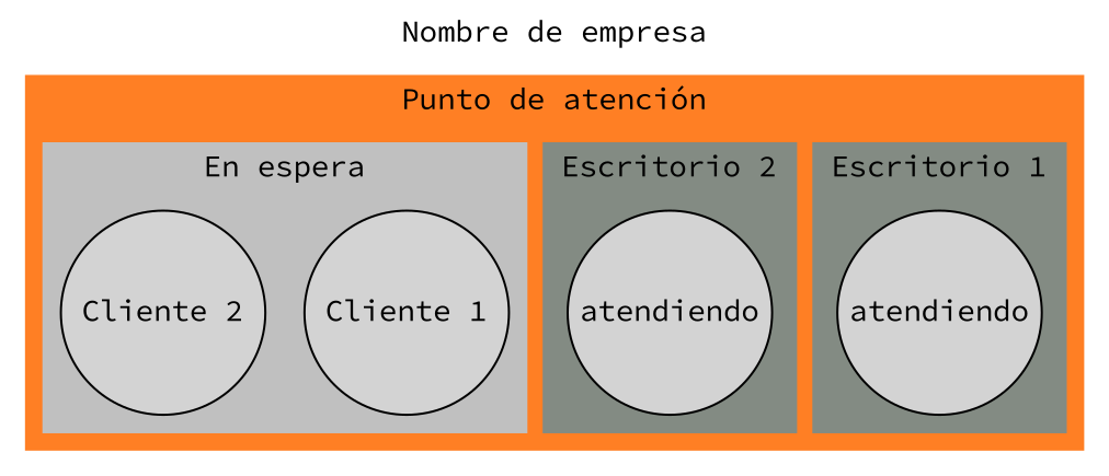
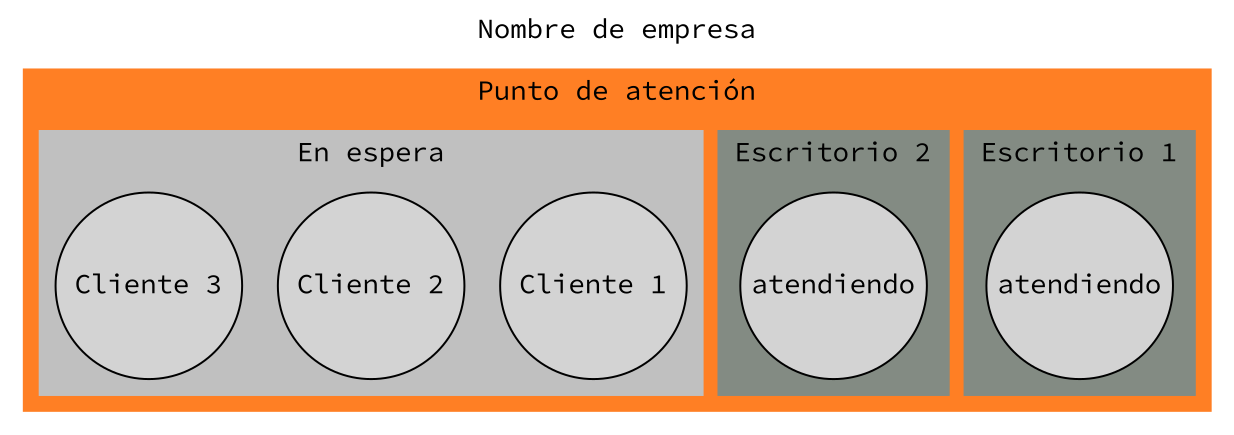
  graph {
    label="Nombre de empresa"
    labelloc=t
    rankdir=TB
    fontname="Source Code Pro"
    node [fixedsize=true shape=circle style=filled fontname="Source Code Pro"]
    n1 [height=1 label=atendiendo width=1.3]
    n2 [height=1 label=atendiendo width=1.3]
    n3 [height=1 label="Cliente 1" width=1.3]
    n4 [height=1 label="Cliente 2" width=1.3]
+   n5 [height=1 label="Cliente 3" width=1.3]
    subgraph cluster_1 {
      color=chocolate1
      label="Punto de atención"
      style=filled
      subgraph cluster_2 {
        color=honeydew4
        label="Escritorio 1"
        style=filled
        n1
      }
      subgraph cluster_3 {
        color=honeydew4
        label="Escritorio 2"
        style=filled
        n2
      }
      subgraph cluster_4 {
        color=gray
        label="En espera"
        style=filled
        n3
        n4
+       n5
      }
    }
  }
